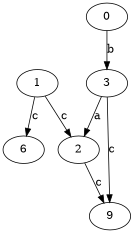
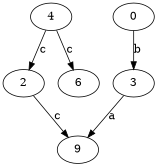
  strict digraph {
-   1
+   1 [label=4]
    2
    6
    n4 [label=9]
    3
    0
    1 -> 2 [label=c]
    1 -> 6 [label=c]
    2 -> n4 [label=c]
-   3 -> 2 [label=a]
-   3 -> n4 [label=c]
+   3 -> n4 [label=a]
    0 -> 3 [label=b]
  }
